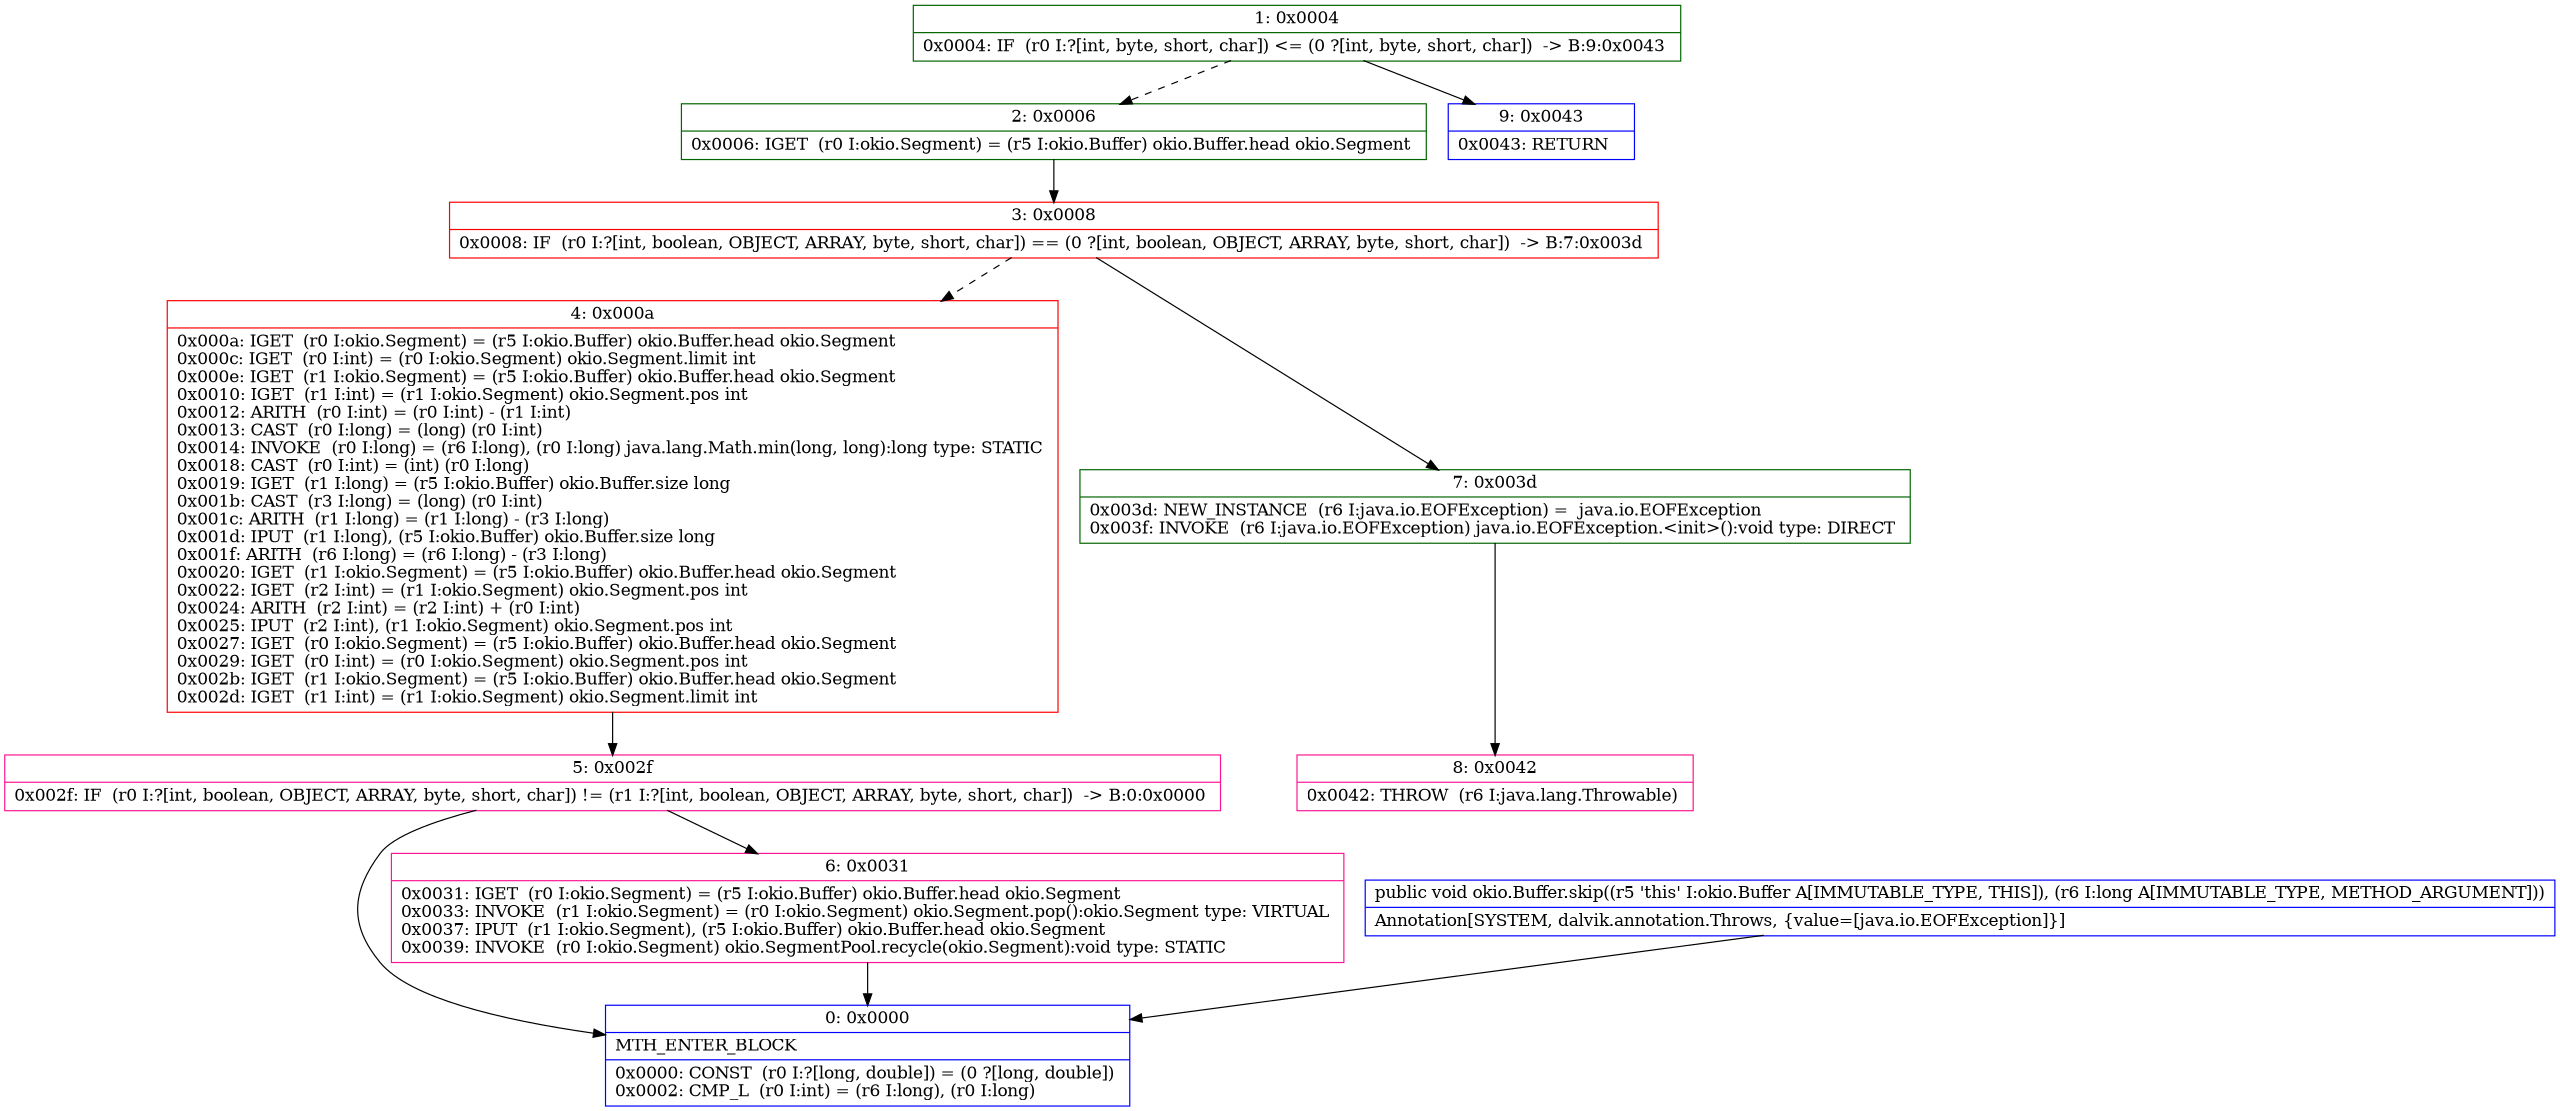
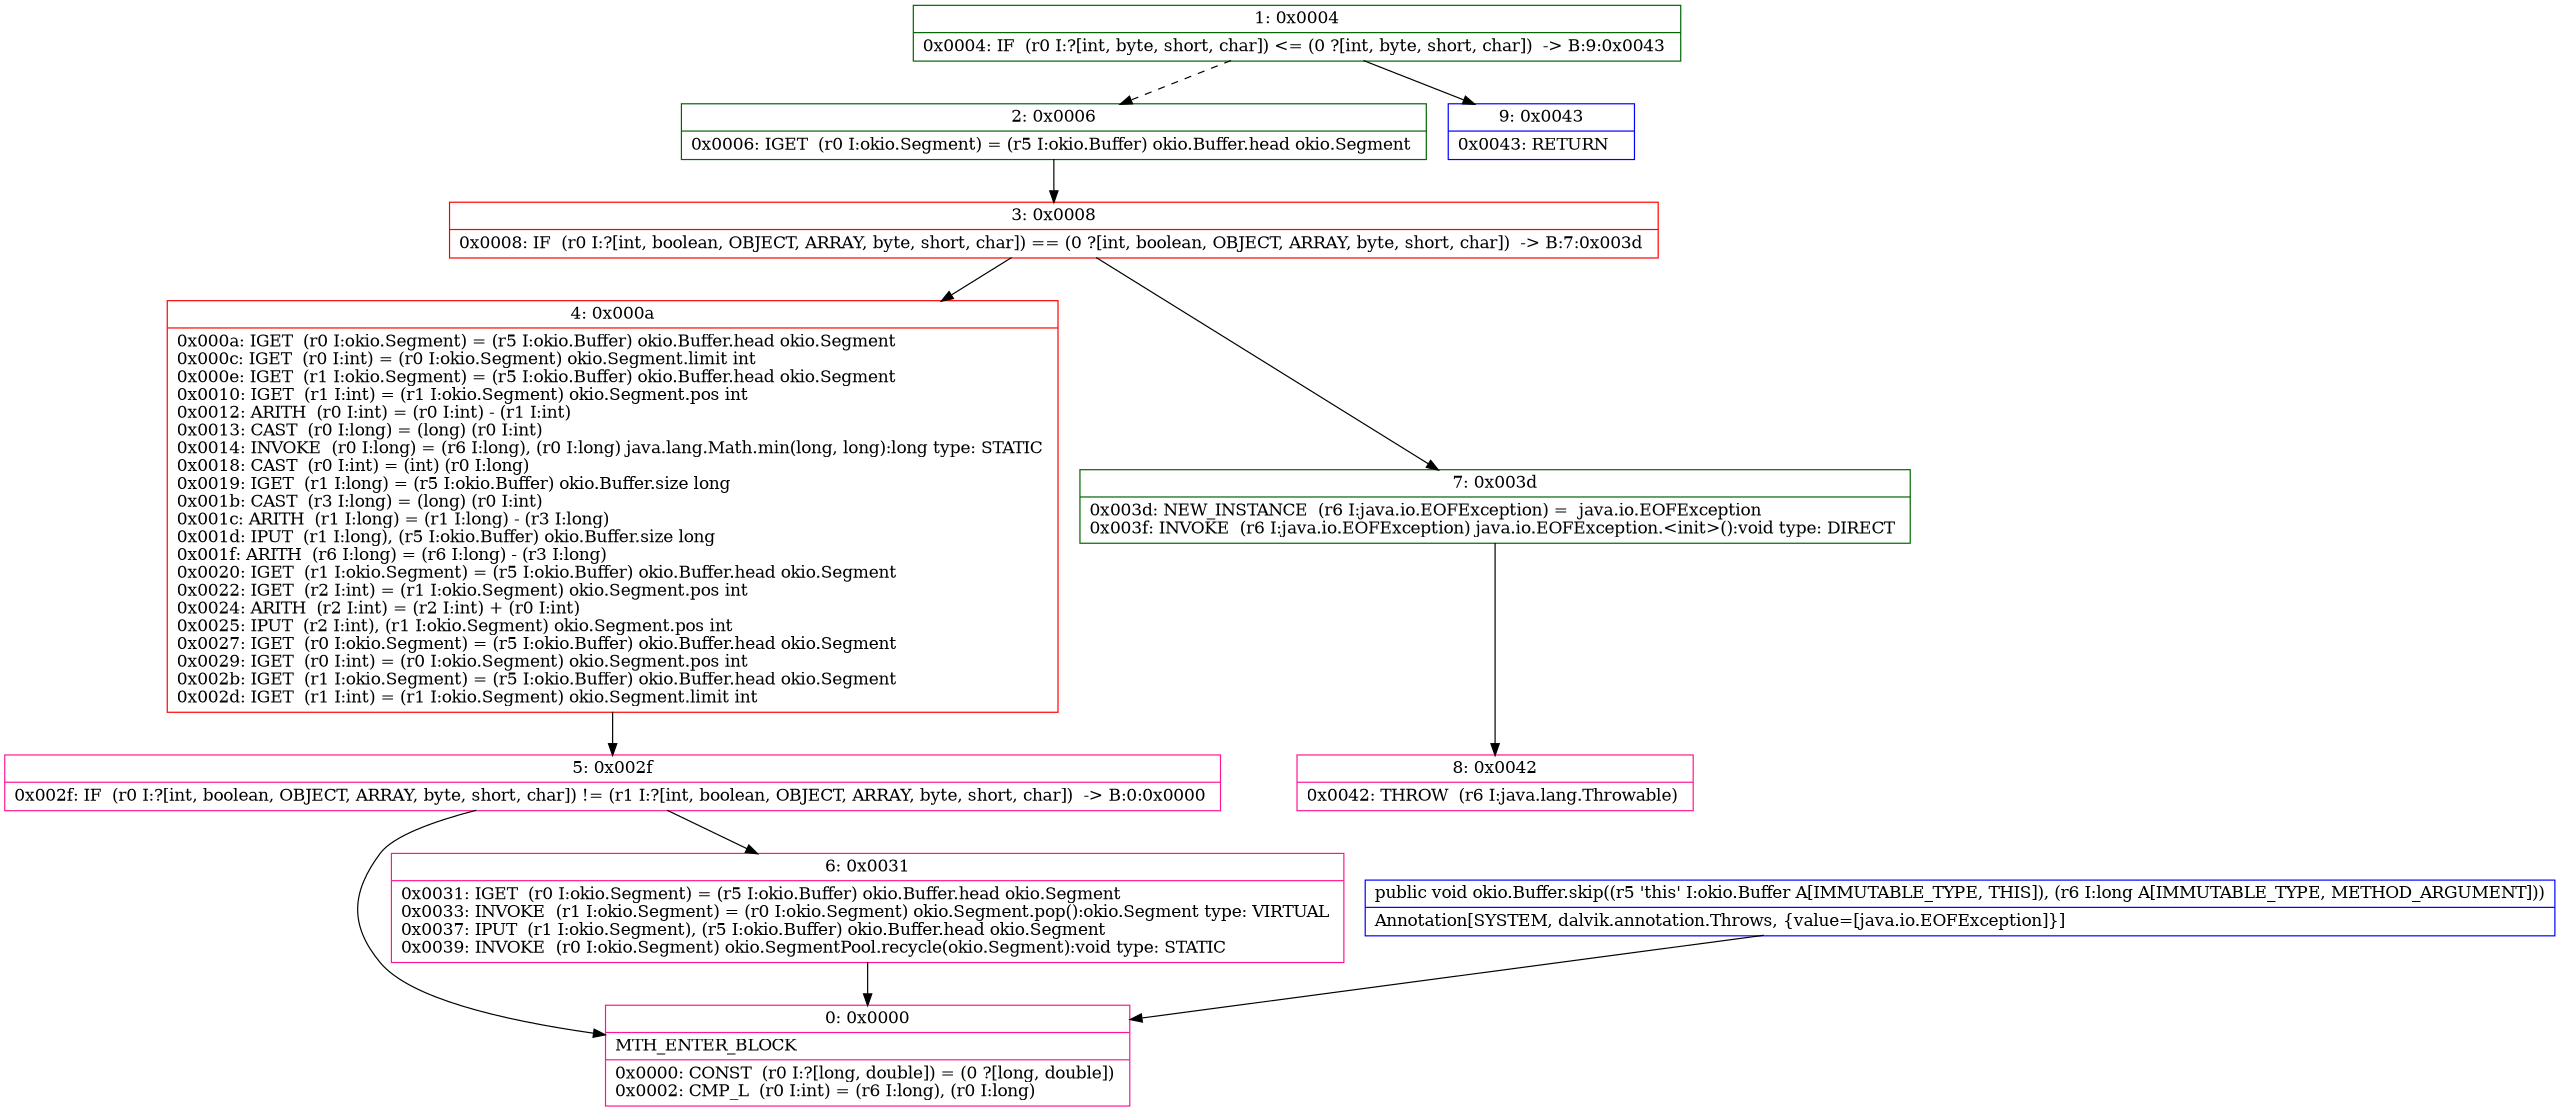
  digraph {
    node [color=deeppink shape=record]
-   n1 [color=blue label="{0\:\ 0x0000|MTH_ENTER_BLOCK\l|0x0000: CONST  (r0 I:?[long, double]) = (0 ?[long, double]) \l0x0002: CMP_L  (r0 I:int) = (r6 I:long), (r0 I:long) \l}"]
+   n1 [label="{0\:\ 0x0000|MTH_ENTER_BLOCK\l|0x0000: CONST  (r0 I:?[long, double]) = (0 ?[long, double]) \l0x0002: CMP_L  (r0 I:int) = (r6 I:long), (r0 I:long) \l}"]
    n2 [color=darkgreen label="{1\:\ 0x0004|0x0004: IF  (r0 I:?[int, byte, short, char]) \<= (0 ?[int, byte, short, char])  \-\> B:9:0x0043 \l}"]
    n3 [color=darkgreen label="{2\:\ 0x0006|0x0006: IGET  (r0 I:okio.Segment) = (r5 I:okio.Buffer) okio.Buffer.head okio.Segment \l}"]
    n4 [color=blue label="{9\:\ 0x0043|0x0043: RETURN   \l}"]
    n5 [color=red label="{3\:\ 0x0008|0x0008: IF  (r0 I:?[int, boolean, OBJECT, ARRAY, byte, short, char]) == (0 ?[int, boolean, OBJECT, ARRAY, byte, short, char])  \-\> B:7:0x003d \l}"]
    n6 [color=red label="{4\:\ 0x000a|0x000a: IGET  (r0 I:okio.Segment) = (r5 I:okio.Buffer) okio.Buffer.head okio.Segment \l0x000c: IGET  (r0 I:int) = (r0 I:okio.Segment) okio.Segment.limit int \l0x000e: IGET  (r1 I:okio.Segment) = (r5 I:okio.Buffer) okio.Buffer.head okio.Segment \l0x0010: IGET  (r1 I:int) = (r1 I:okio.Segment) okio.Segment.pos int \l0x0012: ARITH  (r0 I:int) = (r0 I:int) \- (r1 I:int) \l0x0013: CAST  (r0 I:long) = (long) (r0 I:int) \l0x0014: INVOKE  (r0 I:long) = (r6 I:long), (r0 I:long) java.lang.Math.min(long, long):long type: STATIC \l0x0018: CAST  (r0 I:int) = (int) (r0 I:long) \l0x0019: IGET  (r1 I:long) = (r5 I:okio.Buffer) okio.Buffer.size long \l0x001b: CAST  (r3 I:long) = (long) (r0 I:int) \l0x001c: ARITH  (r1 I:long) = (r1 I:long) \- (r3 I:long) \l0x001d: IPUT  (r1 I:long), (r5 I:okio.Buffer) okio.Buffer.size long \l0x001f: ARITH  (r6 I:long) = (r6 I:long) \- (r3 I:long) \l0x0020: IGET  (r1 I:okio.Segment) = (r5 I:okio.Buffer) okio.Buffer.head okio.Segment \l0x0022: IGET  (r2 I:int) = (r1 I:okio.Segment) okio.Segment.pos int \l0x0024: ARITH  (r2 I:int) = (r2 I:int) + (r0 I:int) \l0x0025: IPUT  (r2 I:int), (r1 I:okio.Segment) okio.Segment.pos int \l0x0027: IGET  (r0 I:okio.Segment) = (r5 I:okio.Buffer) okio.Buffer.head okio.Segment \l0x0029: IGET  (r0 I:int) = (r0 I:okio.Segment) okio.Segment.pos int \l0x002b: IGET  (r1 I:okio.Segment) = (r5 I:okio.Buffer) okio.Buffer.head okio.Segment \l0x002d: IGET  (r1 I:int) = (r1 I:okio.Segment) okio.Segment.limit int \l}"]
    n7 [color=darkgreen label="{7\:\ 0x003d|0x003d: NEW_INSTANCE  (r6 I:java.io.EOFException) =  java.io.EOFException \l0x003f: INVOKE  (r6 I:java.io.EOFException) java.io.EOFException.\<init\>():void type: DIRECT \l}"]
    n8 [label="{5\:\ 0x002f|0x002f: IF  (r0 I:?[int, boolean, OBJECT, ARRAY, byte, short, char]) != (r1 I:?[int, boolean, OBJECT, ARRAY, byte, short, char])  \-\> B:0:0x0000 \l}"]
    n9 [label="{8\:\ 0x0042|0x0042: THROW  (r6 I:java.lang.Throwable) \l}"]
    n10 [label="{6\:\ 0x0031|0x0031: IGET  (r0 I:okio.Segment) = (r5 I:okio.Buffer) okio.Buffer.head okio.Segment \l0x0033: INVOKE  (r1 I:okio.Segment) = (r0 I:okio.Segment) okio.Segment.pop():okio.Segment type: VIRTUAL \l0x0037: IPUT  (r1 I:okio.Segment), (r5 I:okio.Buffer) okio.Buffer.head okio.Segment \l0x0039: INVOKE  (r0 I:okio.Segment) okio.SegmentPool.recycle(okio.Segment):void type: STATIC \l}"]
    n11 [color=blue label="{public void okio.Buffer.skip((r5 'this' I:okio.Buffer A[IMMUTABLE_TYPE, THIS]), (r6 I:long A[IMMUTABLE_TYPE, METHOD_ARGUMENT]))  | Annotation[SYSTEM, dalvik.annotation.Throws, \{value=[java.io.EOFException]\}]\l}"]
    n2 -> n3 [style=dashed]
    n2 -> n4
    n3 -> n5
-   n5 -> n6 [style=dashed]
+   n5 -> n6 [style=solid]
    n5 -> n7
    n6 -> n8
    n7 -> n9
    n8 -> n1
    n8 -> n10 [style=solid]
    n10 -> n1
    n11 -> n1
  }
